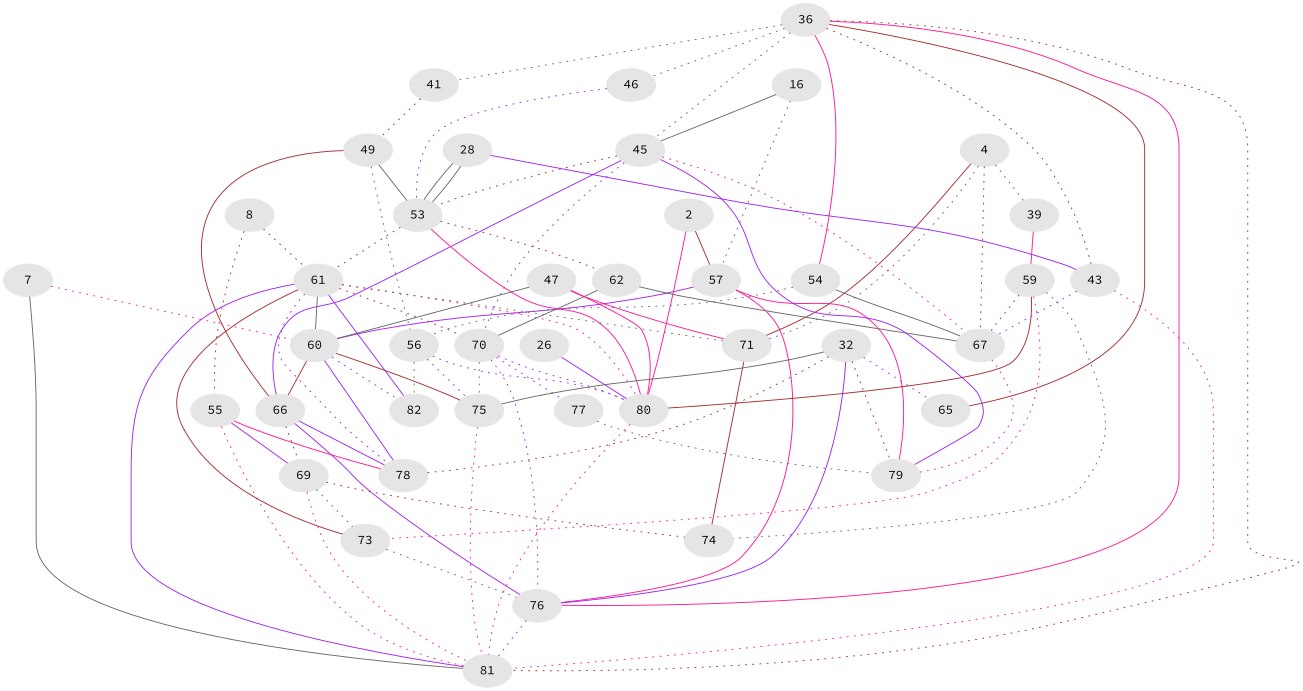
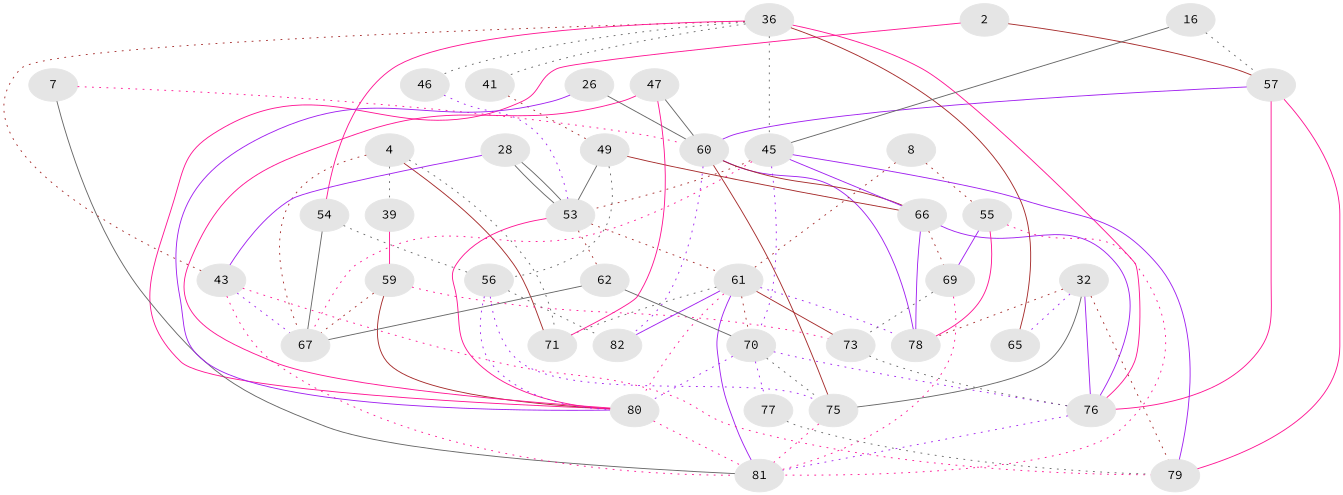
  graph {
    fontname="Source Code Pro"
    node [color=gray90 fontname="Source Code Pro" style=filled]
    edge [color=gray40 fontname="Source Code Pro" style=dotted]
    57 [super="+11"]
    60 [super="+34+37"]
    76 [super="+27+44"]
    79 [super="+72"]
    2
    80 [super="+29+68+51"]
    81 [super="+50+64"]
    n8 [label=4]
    39
    67 [super="+24"]
    71
    59
-   74
    75
    78
    66 [super="+4+40+58"]
    82 [super="+25"]
    7
    8
    55
    61 [super="+35+1+20"]
    69
    70 [super="+33+48"]
    73 [super="+18+17"]
    36 [super="+15"]
    43
    65
    41
    45 [super="+13+38"]
    46
    54 [super="+23"]
    16
    26
    28
    53 [super="+52"]
    62
    32
    49
    56
    77
    47 [super="+30"]
    57 -- 60 [color=purple style=solid weight=2]
    57 -- 76 [color=deeppink style=solid weight=2]
    57 -- 79 [color=deeppink style=solid]
    60 -- 75 [color=brown style=solid]
    60 -- 78 [color=purple style=solid]
    60 -- 66 [color=brown style=solid]
    60 -- 82 [color=purple weight=2]
    76 -- 81 [color=purple weight=2]
    2 -- 57 [color=brown style=solid]
    2 -- 80 [color=deeppink style=solid]
    80 -- 81 [color=deeppink weight=4]
    n8 -- 39
    n8 -- 67 [color=brown weight=2]
    n8 -- 71 [color=brown style=solid]
    n8 -- 71
    39 -- 59 [color=deeppink style=solid]
-   67 -- 79 [color=deeppink]
-   71 -- 74 [color=brown style=solid]
+   43 -- 79 [color=deeppink]
    59 -- 80 [color=brown style=solid]
    59 -- 67 [color=brown]
-   59 -- 74
    59 -- 73 [color=deeppink]
    75 -- 81 [color=deeppink]
    66 -- 76 [color=purple style=solid weight=2]
    66 -- 78 [color=purple style=solid]
    66 -- 69 [color=brown weight=2]
    7 -- 60 [color=deeppink]
    7 -- 81 [style=solid]
    8 -- 55 [color=brown]
    8 -- 61 [color=brown]
    55 -- 81 [color=deeppink]
    55 -- 78 [color=deeppink style=solid]
    55 -- 69 [color=purple style=solid]
    61 -- 80 [color=deeppink]
    61 -- 81 [color=purple style=solid]
    61 -- 71
    61 -- 78 [color=purple]
    61 -- 82 [color=purple style=solid weight=2]
    61 -- 70 [color=brown]
    61 -- 73 [color=brown style=solid]
    69 -- 81 [color=deeppink weight=3]
-   69 -- 74 [color=brown]
    69 -- 73
    70 -- 76 [color=purple]
    70 -- 80 [color=purple weight=3]
    70 -- 75
    70 -- 77 [color=purple]
    73 -- 76 [weight=2]
    36 -- 76 [color=deeppink style=solid]
-   36 -- 81 [color=brown]
    36 -- 43 [color=brown]
    36 -- 65 [color=brown style=solid]
    36 -- 41
    36 -- 45 [weight=3]
    36 -- 46
    36 -- 54 [color=deeppink style=solid]
    43 -- 81 [color=deeppink]
    43 -- 67 [color=purple weight=2]
    41 -- 49 [color=brown]
    45 -- 79 [color=purple style=solid]
    45 -- 67 [color=deeppink weight=2]
    45 -- 66 [color=purple style=solid weight=2]
    45 -- 70 [color=purple weight=3]
    45 -- 53 [color=brown weight=2]
    46 -- 53 [color=purple]
    54 -- 67 [style=solid weight=2]
    54 -- 56 [weight=2]
    16 -- 57
    16 -- 45 [style=solid]
-   61 -- 60 [style=solid]
+   26 -- 60 [style=solid]
    26 -- 80 [color=purple style=solid]
    28 -- 43 [color=purple style=solid]
    28 -- 53 [style=solid]
    28 -- 53 [style=solid]
    53 -- 80 [color=deeppink style=solid]
    53 -- 61 [color=brown]
    53 -- 62 [color=brown]
    62 -- 67 [style=solid]
    62 -- 70 [style=solid]
    32 -- 76 [color=purple style=solid]
    32 -- 79 [color=brown]
    32 -- 75 [style=solid]
    32 -- 78 [color=brown]
    32 -- 65 [color=purple]
    49 -- 66 [color=brown style=solid]
    49 -- 53 [style=solid]
    49 -- 56
    56 -- 80 [color=purple]
    56 -- 75 [color=purple]
    56 -- 82
    77 -- 79
    47 -- 60 [style=solid]
    47 -- 80 [color=deeppink style=solid weight=2]
    47 -- 71 [color=deeppink style=solid]
  }
